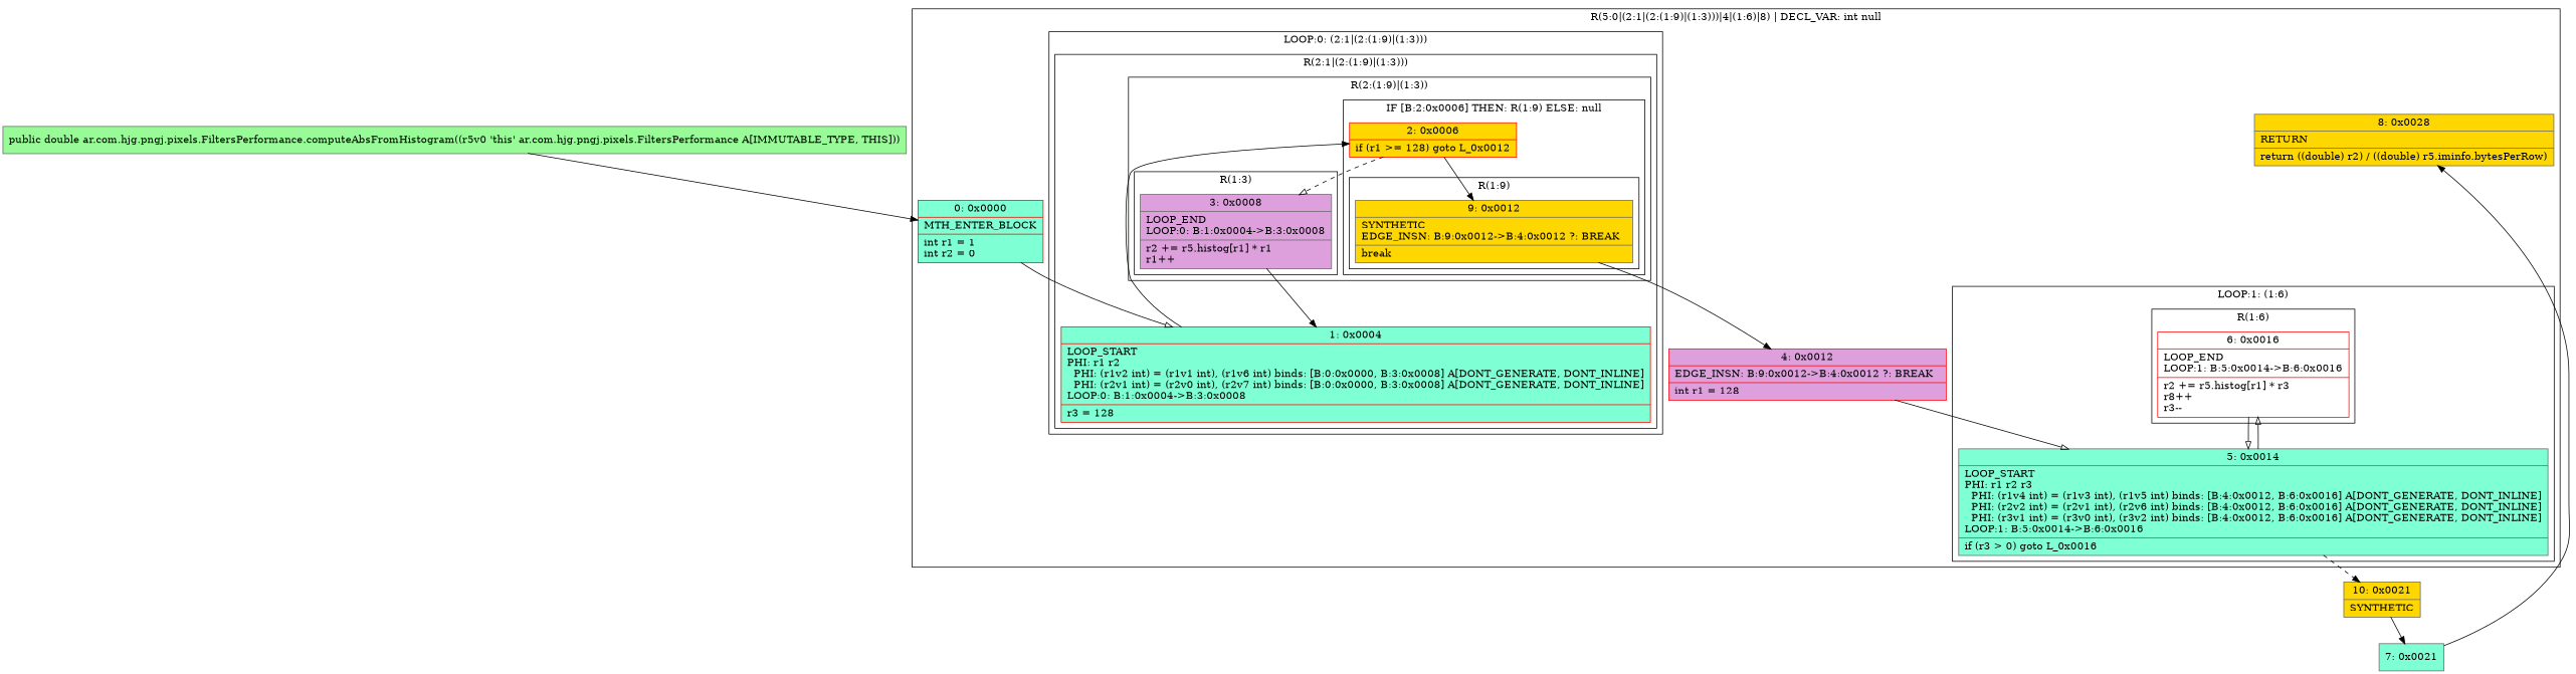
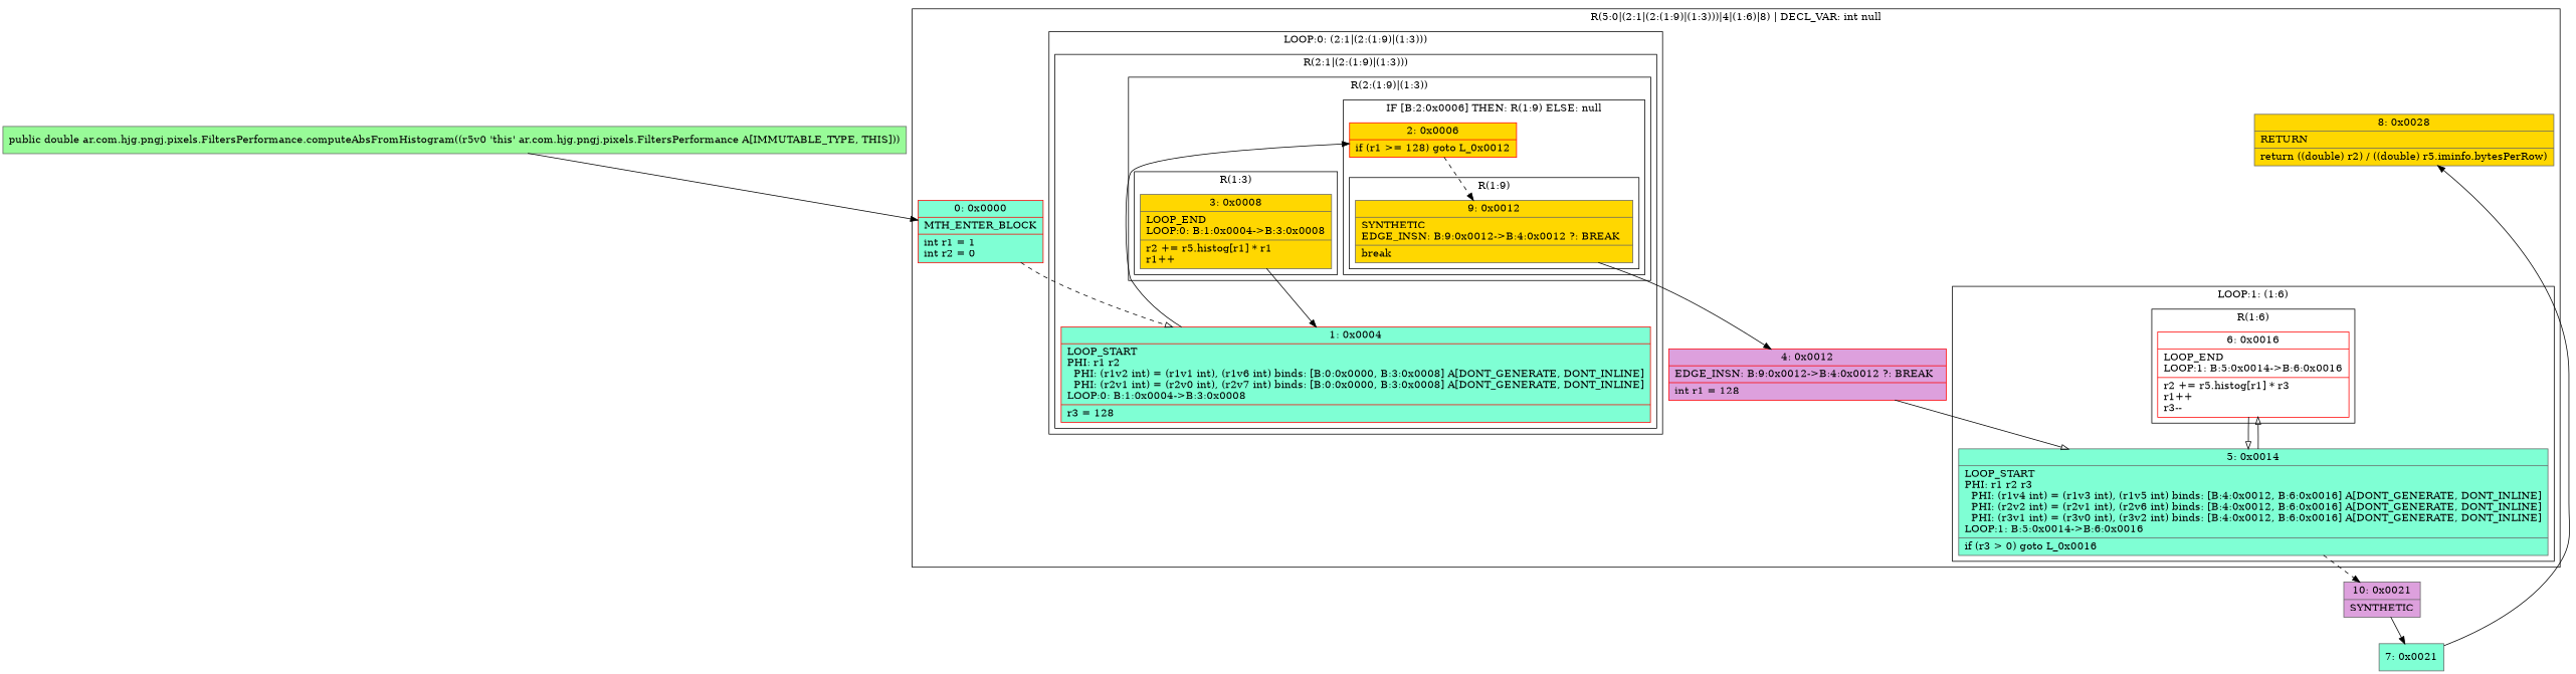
  digraph {
    node [color=gray40 fillcolor=gold shape=record style=filled]
    edge [arrowhead=normal]
    n1 [label="{9\:\ 0x0012|SYNTHETIC\lEDGE_INSN: B:9:0x0012\-\>B:4:0x0012 ?: BREAK  \l|break\l}"]
    n2 [color=red label="{2\:\ 0x0006|if (r1 \>= 128) goto L_0x0012\l}"]
-   n3 [fillcolor=plum label="{3\:\ 0x0008|LOOP_END\lLOOP:0: B:1:0x0004\-\>B:3:0x0008\l|r2 += r5.histog[r1] * r1\lr1++\l}"]
+   n3 [label="{3\:\ 0x0008|LOOP_END\lLOOP:0: B:1:0x0004\-\>B:3:0x0008\l|r2 += r5.histog[r1] * r1\lr1++\l}"]
    n4 [color=red fillcolor=aquamarine label="{1\:\ 0x0004|LOOP_START\lPHI: r1 r2 \l  PHI: (r1v2 int) = (r1v1 int), (r1v6 int) binds: [B:0:0x0000, B:3:0x0008] A[DONT_GENERATE, DONT_INLINE]\l  PHI: (r2v1 int) = (r2v0 int), (r2v7 int) binds: [B:0:0x0000, B:3:0x0008] A[DONT_GENERATE, DONT_INLINE]\lLOOP:0: B:1:0x0004\-\>B:3:0x0008\l|r3 = 128\l}"]
-   n5 [color=red fillcolor=white label="{6\:\ 0x0016|LOOP_END\lLOOP:1: B:5:0x0014\-\>B:6:0x0016\l|r2 += r5.histog[r1] * r3\lr8++\lr3\-\-\l}"]
+   n5 [color=red fillcolor=white label="{6\:\ 0x0016|LOOP_END\lLOOP:1: B:5:0x0014\-\>B:6:0x0016\l|r2 += r5.histog[r1] * r3\lr1++\lr3\-\-\l}"]
    n6 [fillcolor=aquamarine label="{5\:\ 0x0014|LOOP_START\lPHI: r1 r2 r3 \l  PHI: (r1v4 int) = (r1v3 int), (r1v5 int) binds: [B:4:0x0012, B:6:0x0016] A[DONT_GENERATE, DONT_INLINE]\l  PHI: (r2v2 int) = (r2v1 int), (r2v6 int) binds: [B:4:0x0012, B:6:0x0016] A[DONT_GENERATE, DONT_INLINE]\l  PHI: (r3v1 int) = (r3v0 int), (r3v2 int) binds: [B:4:0x0012, B:6:0x0016] A[DONT_GENERATE, DONT_INLINE]\lLOOP:1: B:5:0x0014\-\>B:6:0x0016\l|if (r3 \> 0) goto L_0x0016\l}"]
    n7 [color=red fillcolor=aquamarine label="{0\:\ 0x0000|MTH_ENTER_BLOCK\l|int r1 = 1\lint r2 = 0\l}"]
    n8 [color=red fillcolor=plum label="{4\:\ 0x0012|EDGE_INSN: B:9:0x0012\-\>B:4:0x0012 ?: BREAK  \l|int r1 = 128\l}"]
    n9 [label="{8\:\ 0x0028|RETURN\l|return ((double) r2) \/ ((double) r5.iminfo.bytesPerRow)\l}"]
-   n10 [label="{10\:\ 0x0021|SYNTHETIC\l}"]
+   n10 [fillcolor=plum label="{10\:\ 0x0021|SYNTHETIC\l}"]
    n11 [fillcolor=aquamarine label="{7\:\ 0x0021}"]
    n12 [fillcolor=palegreen label="{public double ar.com.hjg.pngj.pixels.FiltersPerformance.computeAbsFromHistogram((r5v0 'this' ar.com.hjg.pngj.pixels.FiltersPerformance A[IMMUTABLE_TYPE, THIS])) }"]
    subgraph cluster_1 {
      label="R(5:0|(2:1|(2:(1:9)|(1:3)))|4|(1:6)|8) | DECL_VAR: int null\l"
      n7
      n8
      n9
      subgraph cluster_2 {
        label="LOOP:0: (2:1|(2:(1:9)|(1:3)))"
        subgraph cluster_3 {
          label="R(2:1|(2:(1:9)|(1:3)))"
          n4
          subgraph cluster_4 {
            label="R(2:(1:9)|(1:3))"
            subgraph cluster_5 {
              label="IF [B:2:0x0006] THEN: R(1:9) ELSE: null"
              n2
              subgraph cluster_6 {
                label="R(1:9)"
                n1
              }
            }
            subgraph cluster_7 {
              label="R(1:3)"
              n3
            }
          }
        }
      }
      subgraph cluster_8 {
        label="LOOP:1: (1:6)"
        n6
        subgraph cluster_9 {
          label="R(1:6)"
          n5
        }
      }
    }
    n1 -> n8
-   n2 -> n1
-   n2 -> n3 [arrowhead=onormal style=dashed]
+   n2 -> n1 [style=dashed]
    n3 -> n4
    n4 -> n2
    n5 -> n6 [arrowhead=onormal]
    n6 -> n5 [arrowhead=onormal]
    n6 -> n10 [style=dashed]
-   n7 -> n4 [arrowhead=onormal]
+   n7 -> n4 [arrowhead=onormal style=dashed]
    n8 -> n6 [arrowhead=onormal]
    n10 -> n11
    n11 -> n9
    n12 -> n7
  }
